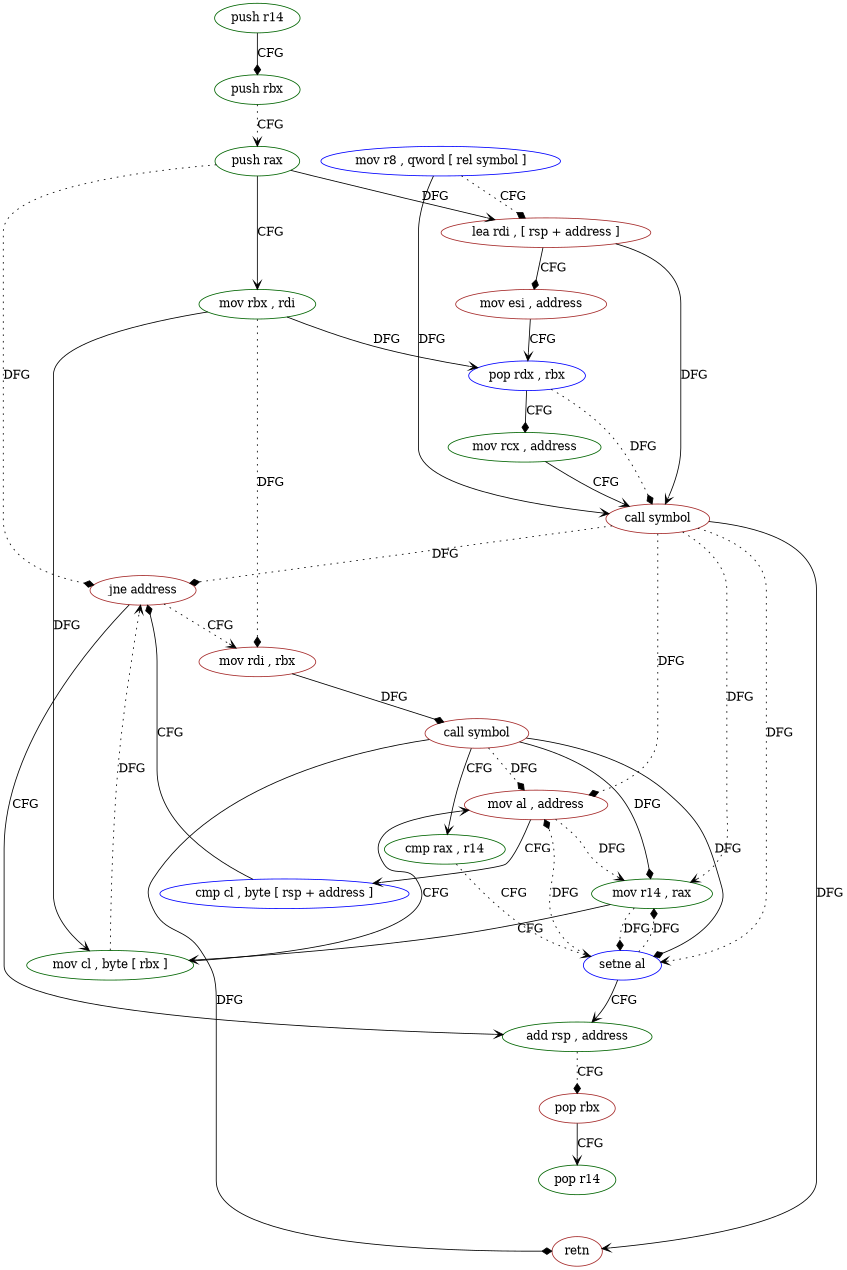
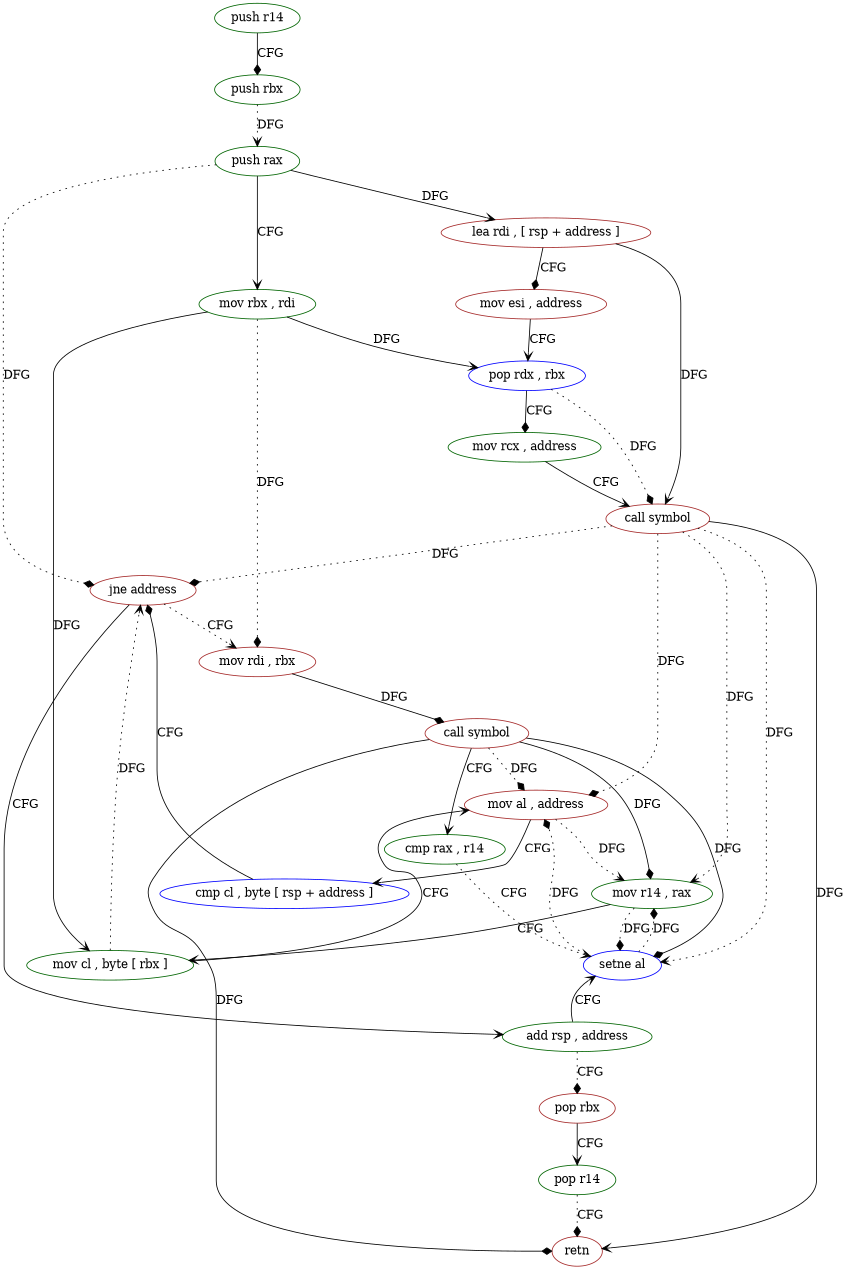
  digraph {
    node [color=darkgreen]
    edge [arrowhead=vee style=solid]
    n1 [label="push r14"]
    n2 [label="push rbx"]
    n3 [label="push rax"]
    n4 [label="mov rbx , rdi"]
    n5 [color=brown label="lea rdi , [ rsp + address ]"]
    n6 [color=brown label="jne address"]
    n7 [color=blue label="pop rdx , rbx"]
    n8 [label="mov cl , byte [ rbx ]"]
    n9 [color=brown label="mov rdi , rbx"]
    n10 [color=brown label="call symbol"]
    n11 [color=brown label="mov esi , address"]
    n12 [label="add rsp , address"]
-   n13 [color=blue label="mov r8 , qword [ rel symbol ]"]
    n14 [label="mov rcx , address"]
    n15 [color=brown label="mov al , address"]
    n16 [color=brown label="call symbol"]
    n17 [label="mov r14 , rax"]
    n18 [color=brown label=retn]
    n19 [color=blue label="setne al"]
    n20 [color=blue label="cmp cl , byte [ rsp + address ]"]
    n21 [color=brown label="pop rbx"]
    n22 [label="pop r14"]
    n23 [label="cmp rax , r14"]
    n1 -> n2 [arrowhead=diamond label=CFG]
-   n2 -> n3 [label=CFG style=dotted]
+   n2 -> n3 [label=DFG style=dotted]
    n3 -> n4 [label=CFG]
    n3 -> n5 [label=DFG]
    n3 -> n6 [arrowhead=diamond label=DFG style=dotted]
    n4 -> n7 [label=DFG]
    n4 -> n8 [label=DFG]
    n4 -> n9 [arrowhead=diamond label=DFG style=dotted]
    n5 -> n10 [label=DFG]
    n5 -> n11 [arrowhead=diamond label=CFG]
    n6 -> n9 [label=CFG style=dotted]
    n6 -> n12 [label=CFG]
    n7 -> n10 [arrowhead=diamond label=DFG style=dotted]
    n7 -> n14 [arrowhead=diamond label=CFG]
    n8 -> n6 [label=DFG style=dotted]
    n8 -> n15 [label=CFG]
    n9 -> n16 [arrowhead=diamond label=DFG]
    n10 -> n6 [arrowhead=diamond label=DFG style=dotted]
    n10 -> n15 [arrowhead=diamond label=DFG style=dotted]
    n10 -> n17 [label=DFG style=dotted]
    n10 -> n18 [label=DFG]
    n10 -> n19 [label=DFG style=dotted]
    n11 -> n7 [label=CFG]
    n12 -> n21 [arrowhead=diamond label=CFG style=dotted]
-   n13 -> n5 [arrowhead=diamond label=CFG style=dotted]
-   n13 -> n10 [label=DFG]
    n14 -> n10 [label=CFG]
    n15 -> n17 [label=DFG style=dotted]
    n15 -> n20 [label=CFG]
    n16 -> n15 [arrowhead=diamond label=DFG style=dotted]
    n16 -> n17 [arrowhead=diamond label=DFG]
    n16 -> n18 [arrowhead=diamond label=DFG]
    n16 -> n19 [arrowhead=diamond label=DFG]
    n16 -> n23 [label=CFG]
    n17 -> n8 [label=CFG]
    n17 -> n19 [arrowhead=diamond label=DFG style=dotted]
-   n19 -> n12 [label=CFG]
+   n12 -> n19 [label=CFG]
    n19 -> n15 [arrowhead=diamond label=DFG style=dotted]
    n19 -> n17 [arrowhead=diamond label=DFG style=dotted]
    n20 -> n6 [arrowhead=diamond label=CFG]
    n21 -> n22 [label=CFG]
+   n22 -> n18 [arrowhead=diamond label=CFG style=dotted]
    n23 -> n19 [label=CFG style=dotted]
  }
